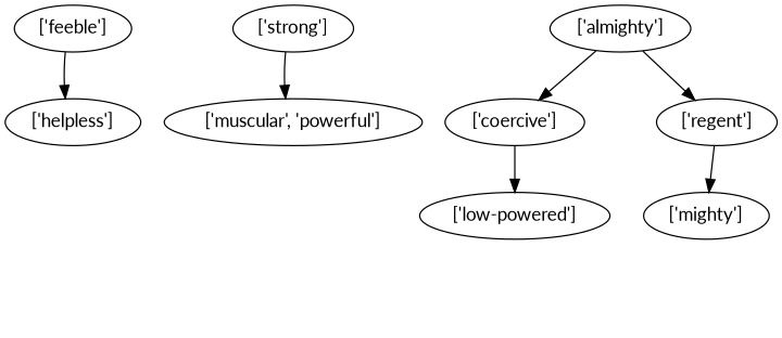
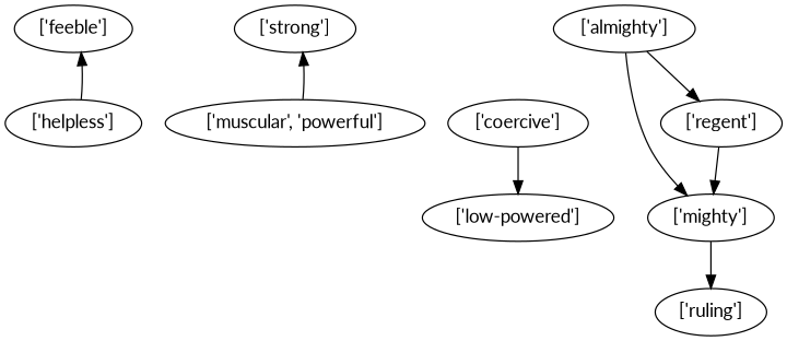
  strict digraph {
    fontname=Lato
    node [fontname=Lato]
    edge [fontname=Lato]
    "['feeble']"
    "['helpless']"
    "['strong']"
    "['muscular', 'powerful']"
    "['coercive']"
    "['low-powered']"
    "['mighty']"
+   "['ruling']"
    "['regent']"
    "['almighty']"
-   "['feeble']" -> "['helpless']"
-   "['strong']" -> "['muscular', 'powerful']"
+   "['helpless']" -> "['feeble']"
+   "['muscular', 'powerful']" -> "['strong']"
    "['coercive']" -> "['low-powered']"
+   "['mighty']" -> "['ruling']"
    "['regent']" -> "['mighty']"
-   "['almighty']" -> "['coercive']"
+   "['almighty']" -> "['mighty']"
    "['almighty']" -> "['regent']"
  }
